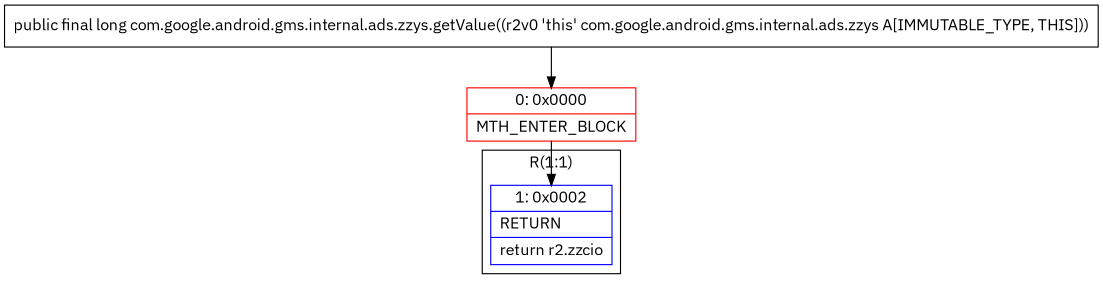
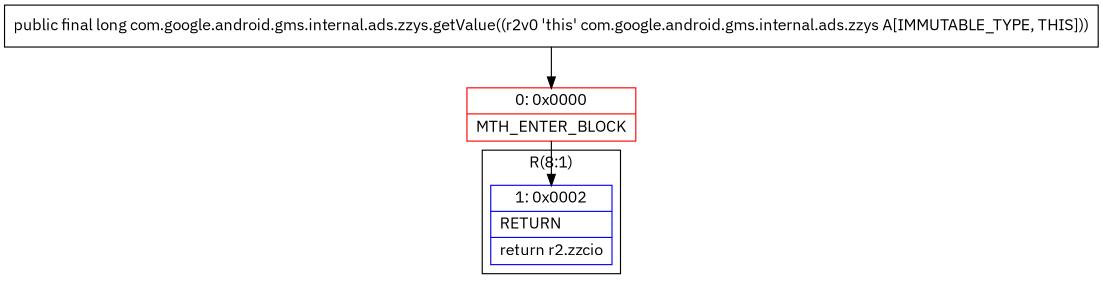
  digraph {
    fontname="IBM Plex Sans"
    node [shape=record fontname="IBM Plex Sans"]
    edge [fontname="IBM Plex Sans"]
    n1 [color=blue label="{1\:\ 0x0002|RETURN\l|return r2.zzcio\l}"]
    n2 [color=red label="{0\:\ 0x0000|MTH_ENTER_BLOCK\l}"]
    n3 [label="{public final long com.google.android.gms.internal.ads.zzys.getValue((r2v0 'this' com.google.android.gms.internal.ads.zzys A[IMMUTABLE_TYPE, THIS])) }"]
    subgraph cluster_1 {
-     label="R(1:1)"
+     label="R(8:1)"
      n1
    }
    n2 -> n1
    n3 -> n2
  }
